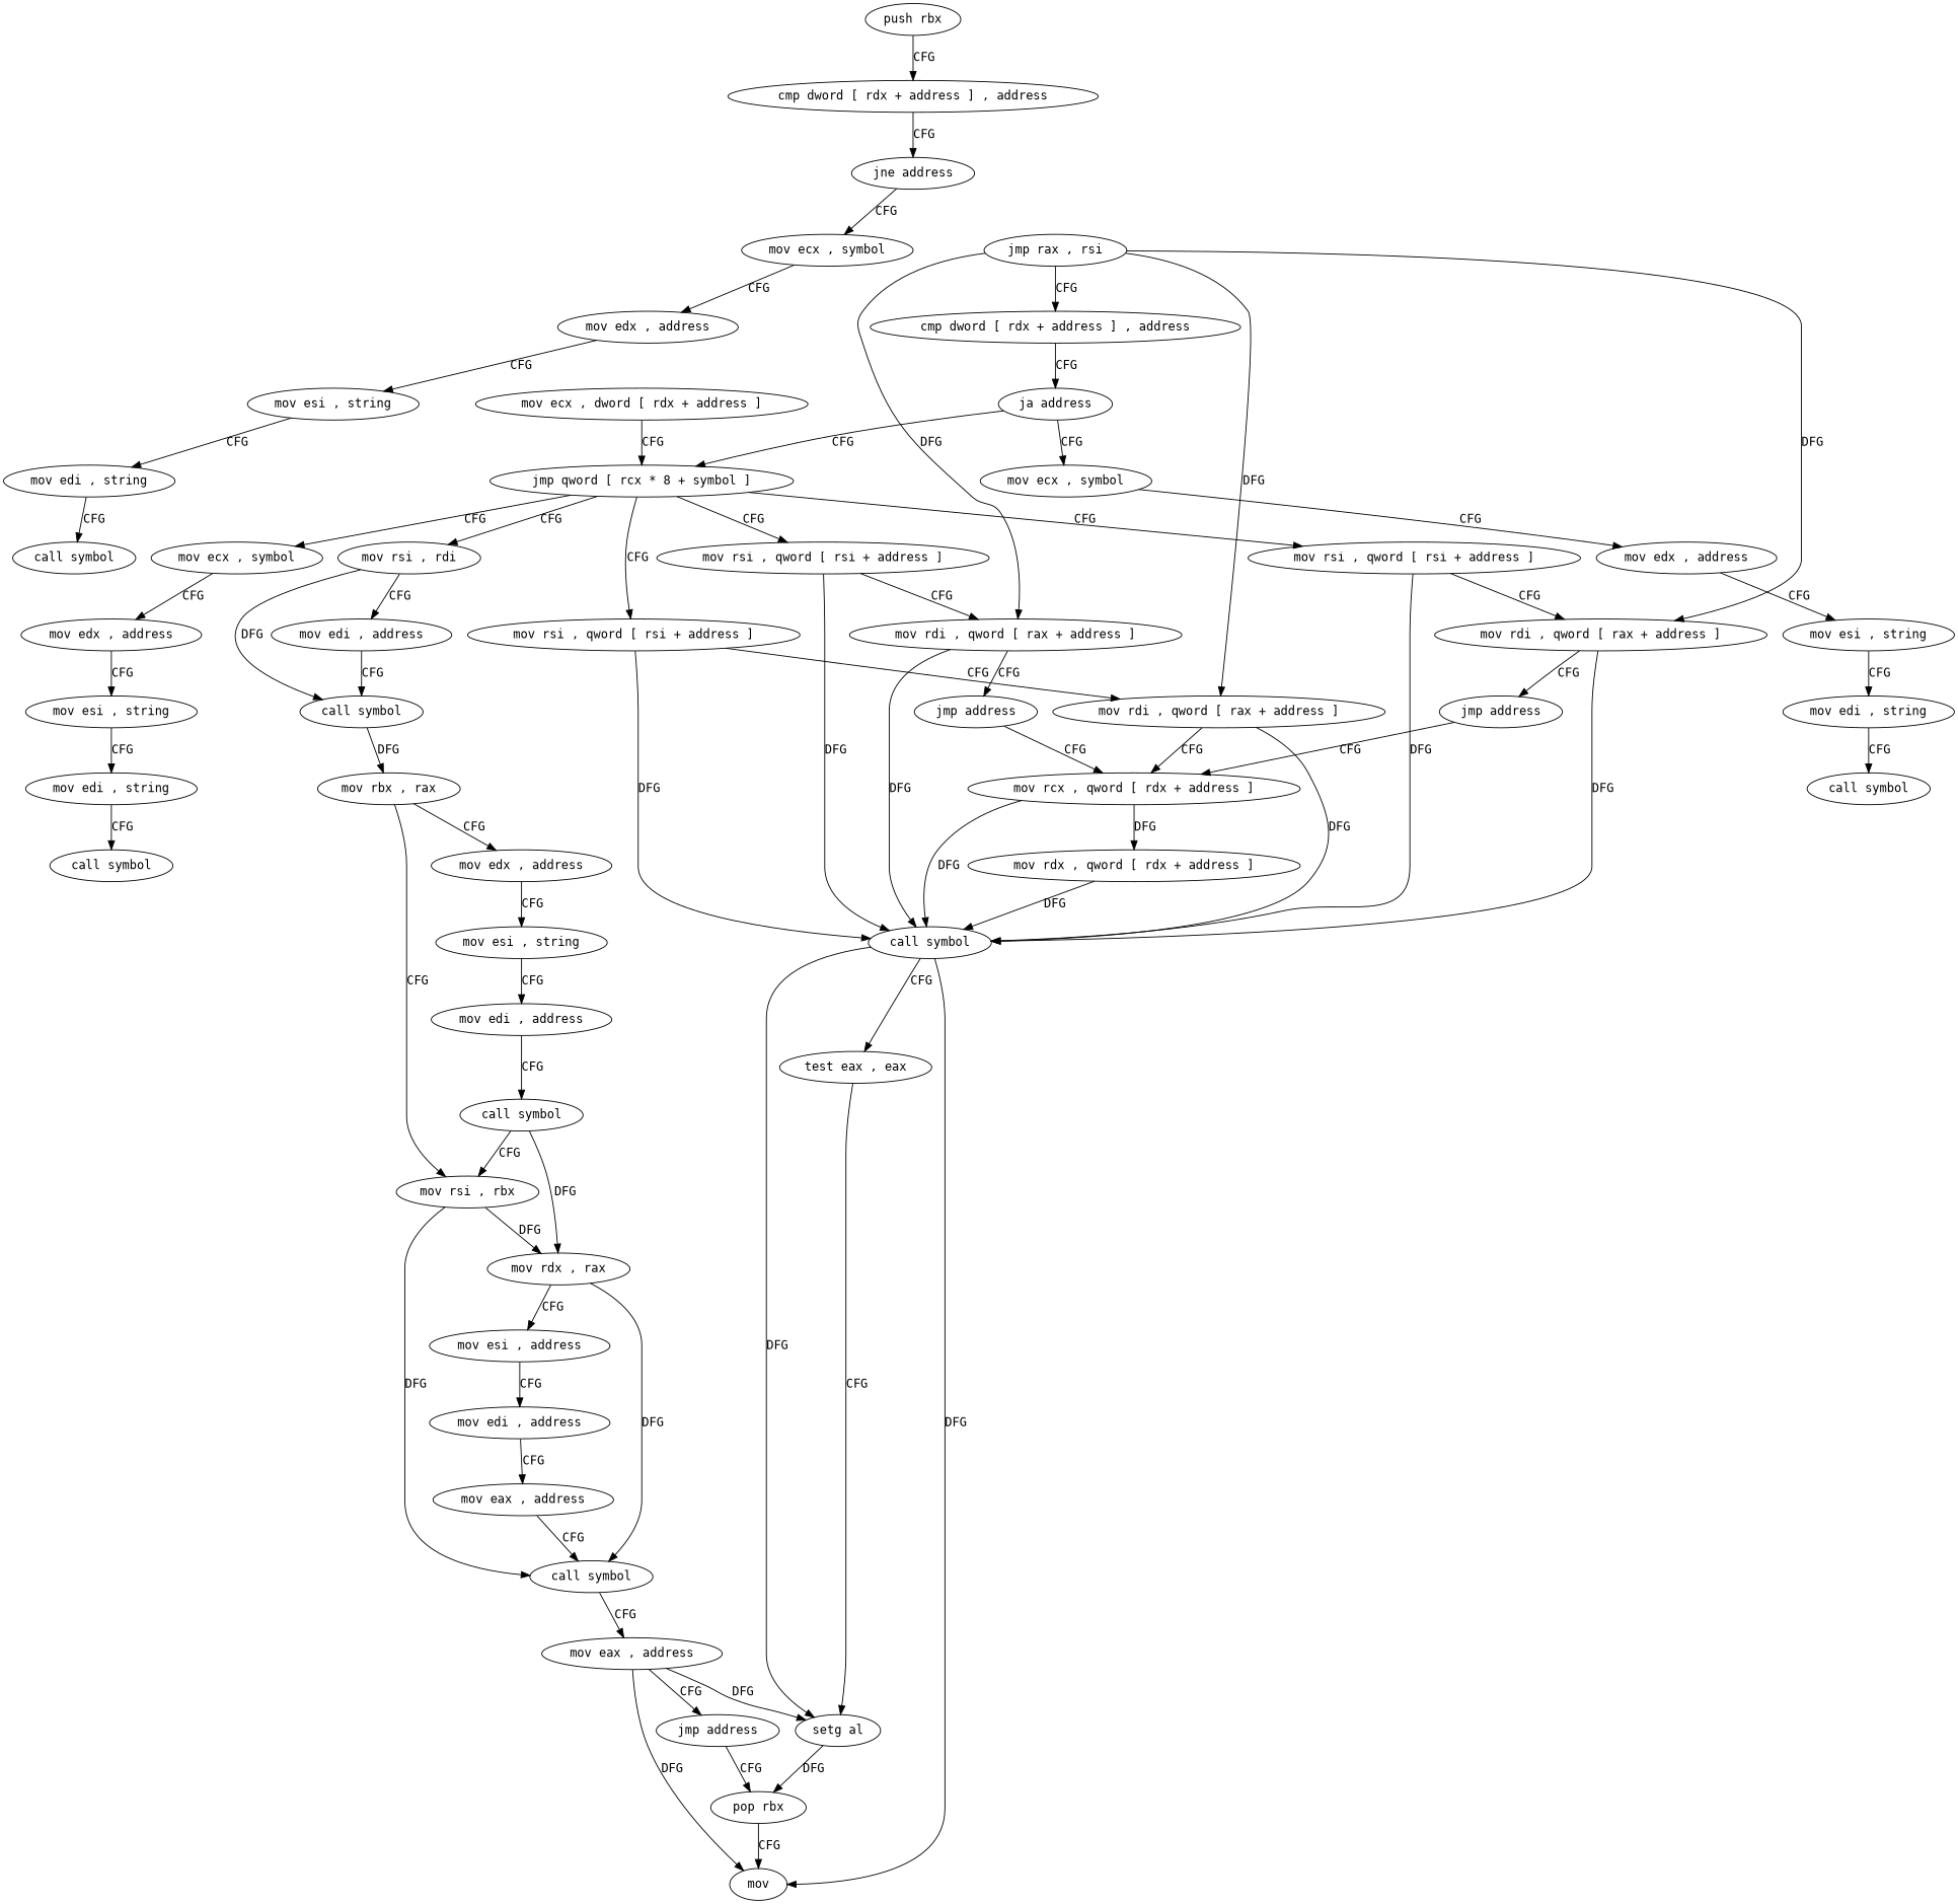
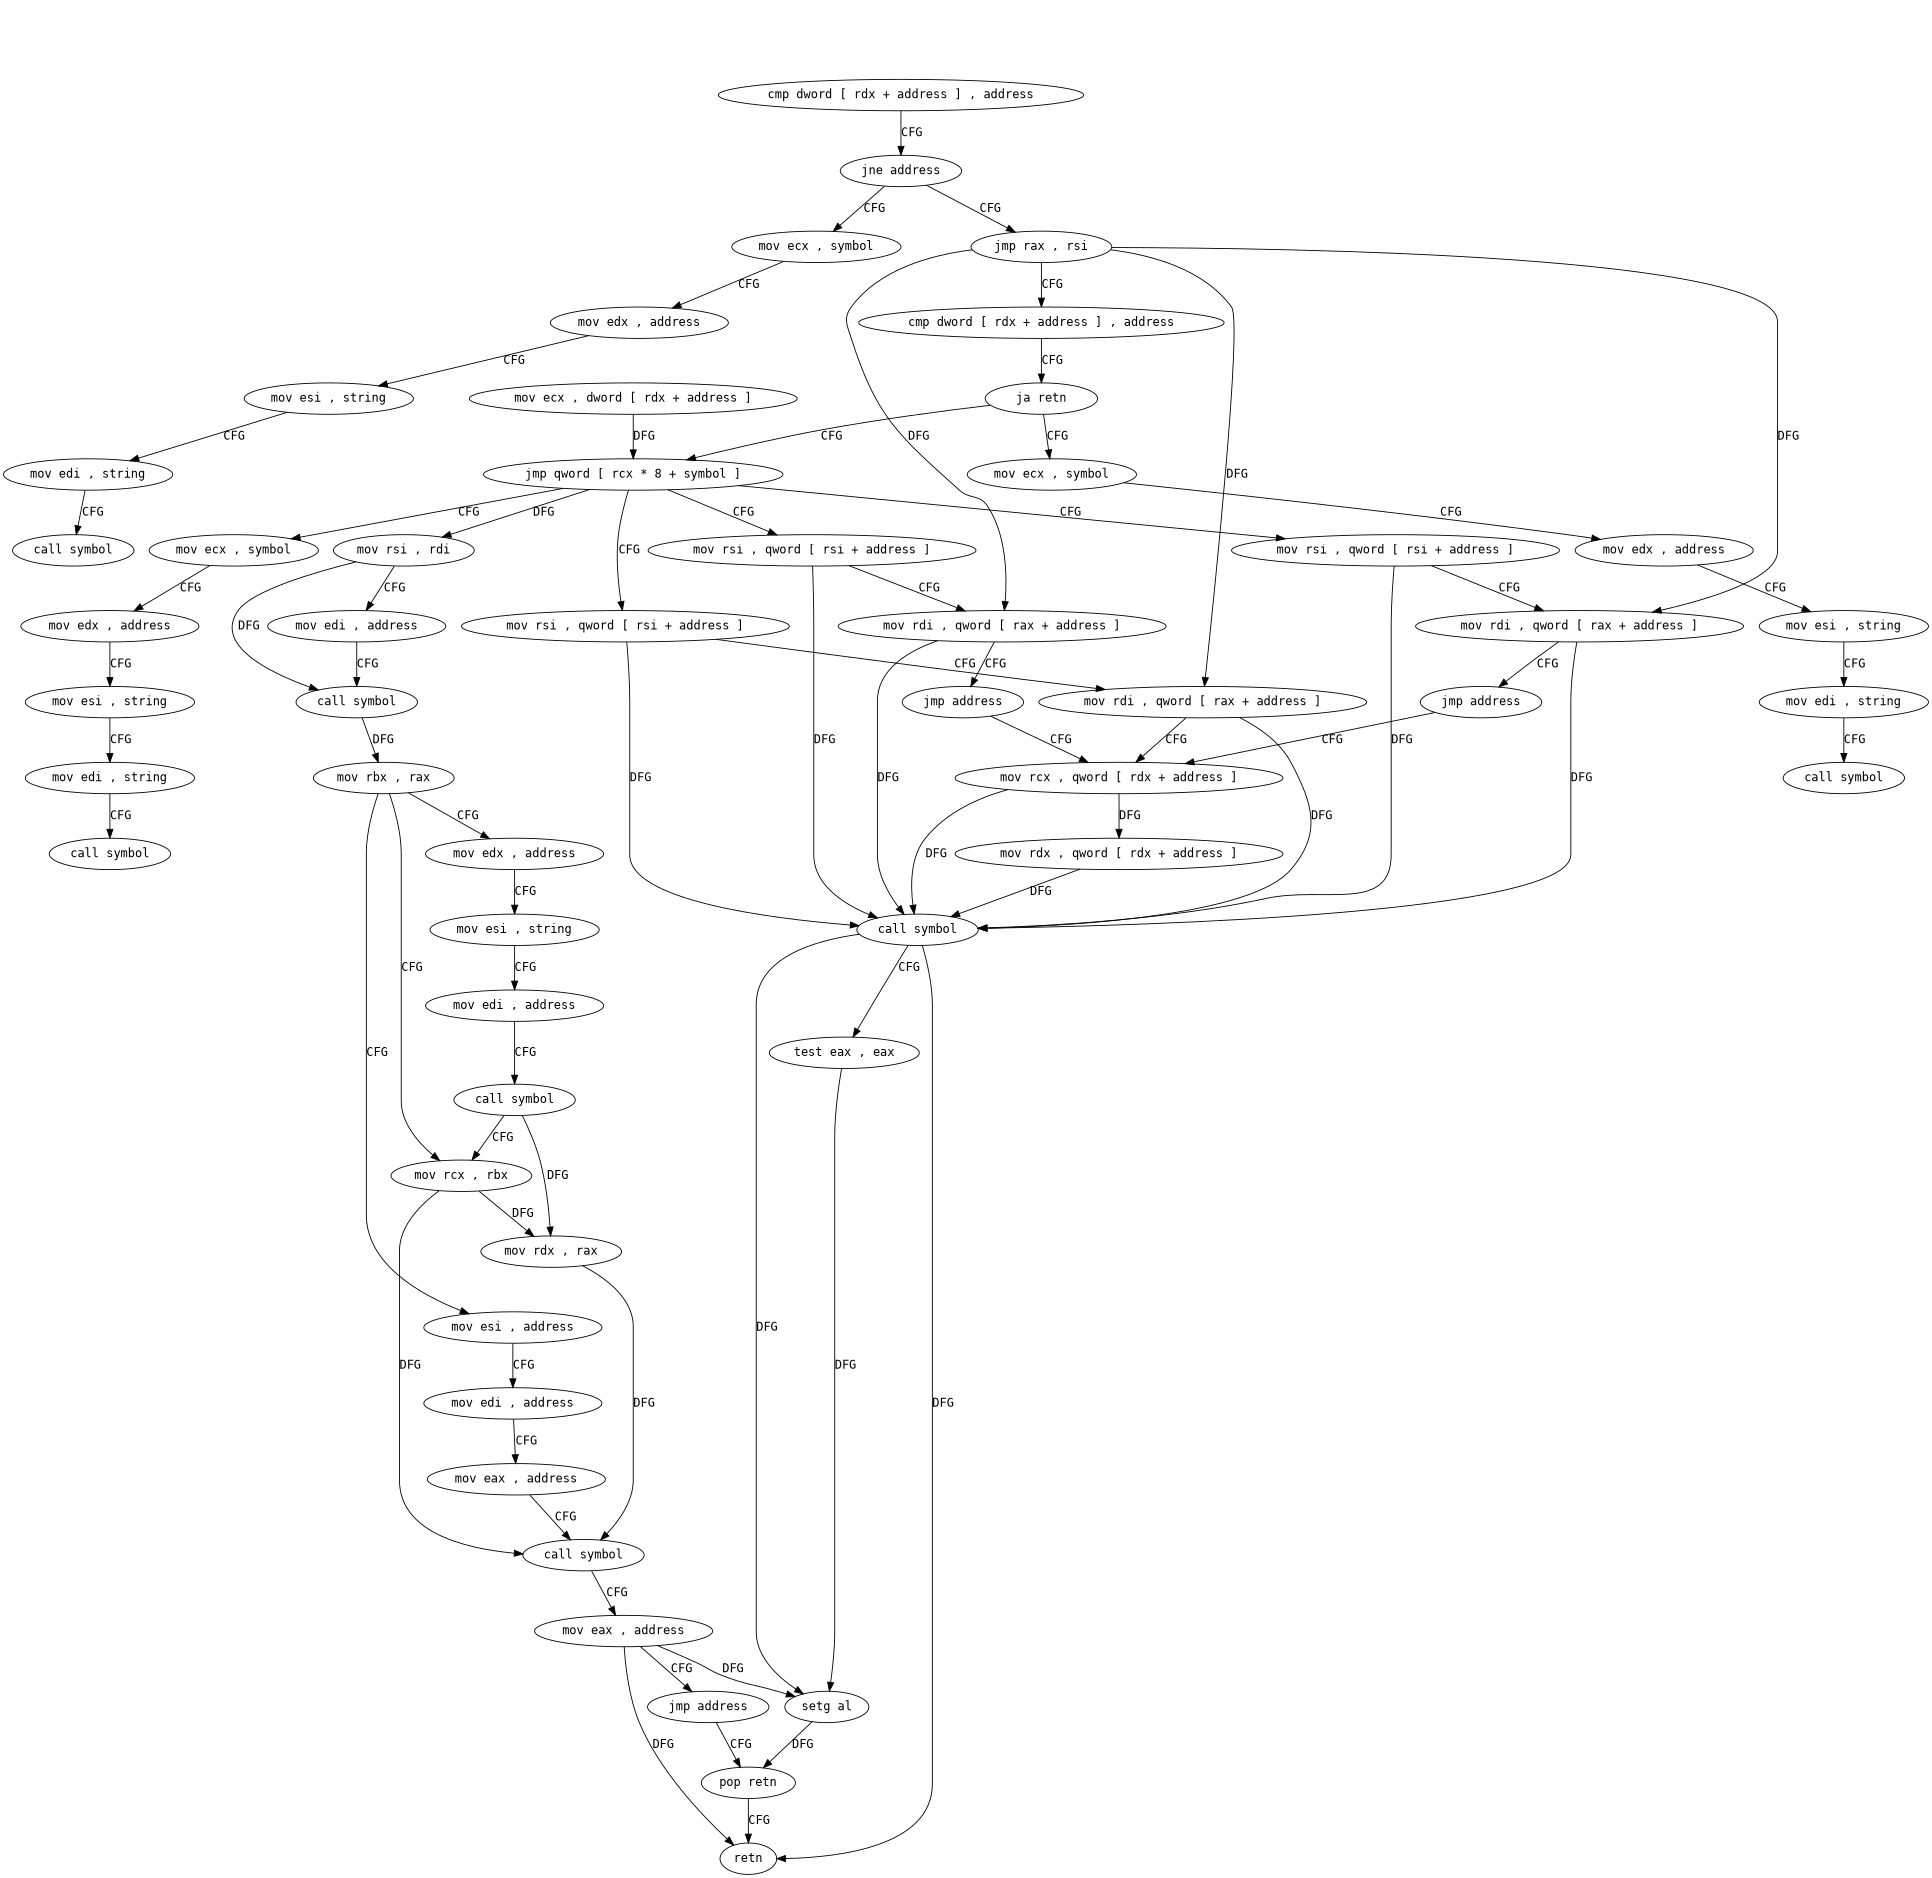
  digraph {
    fontname="DejaVu Sans Mono"
    node [fontname="DejaVu Sans Mono"]
    edge [fontname="DejaVu Sans Mono"]
-   n1 [label="push rbx"]
    n2 [label="cmp dword [ rdx + address ] , address"]
    n3 [label="jne address"]
    n4 [label="mov ecx , symbol"]
    n5 [label="jmp rax , rsi"]
    n6 [label="mov edx , address"]
    n7 [label="cmp dword [ rdx + address ] , address"]
    n8 [label="mov rdi , qword [ rax + address ]"]
    n9 [label="mov rdi , qword [ rax + address ]"]
    n10 [label="mov rdi , qword [ rax + address ]"]
    n11 [label="mov esi , string"]
-   n12 [label="ja address"]
+   n12 [label="ja retn"]
    n13 [label="call symbol"]
    n14 [label="mov rcx , qword [ rdx + address ]"]
    n15 [label="jmp address"]
    n16 [label="jmp address"]
    n17 [label="mov edi , string"]
    n18 [label="call symbol"]
    n19 [label="mov ecx , symbol"]
    n20 [label="jmp qword [ rcx * 8 + symbol ]"]
    n21 [label="mov edx , address"]
    n22 [label="mov ecx , dword [ rdx + address ]"]
    n23 [label="mov esi , string"]
    n24 [label="mov ecx , symbol"]
    n25 [label="mov rsi , qword [ rsi + address ]"]
    n26 [label="mov rsi , rdi"]
    n27 [label="mov rsi , qword [ rsi + address ]"]
    n28 [label="mov rsi , qword [ rsi + address ]"]
    n29 [label="mov edi , string"]
    n30 [label="call symbol"]
    n31 [label="mov edx , address"]
    n32 [label="mov edi , address"]
    n33 [label="call symbol"]
    n34 [label="mov esi , string"]
-   n35 [label=mov]
+   n35 [label=retn]
    n36 [label="setg al"]
    n37 [label="test eax , eax"]
    n38 [label="mov rbx , rax"]
    n39 [label="mov edi , string"]
    n40 [label="call symbol"]
    n41 [label="mov rdx , qword [ rdx + address ]"]
    n42 [label="mov edx , address"]
-   n43 [label="mov rsi , rbx"]
+   n43 [label="mov rcx , rbx"]
    n44 [label="mov esi , string"]
    n45 [label="mov rdx , rax"]
    n46 [label="call symbol"]
    n47 [label="mov edi , address"]
    n48 [label="call symbol"]
    n49 [label="mov esi , address"]
    n50 [label="mov eax , address"]
    n51 [label="mov edi , address"]
    n52 [label="mov eax , address"]
    n53 [label="jmp address"]
-   n54 [label="pop rbx"]
-   n1 -> n2 [label=CFG]
+   n54 [label="pop retn"]
    n2 -> n3 [label=CFG]
    n3 -> n4 [label=CFG]
+   n3 -> n5 [label=CFG]
    n4 -> n6 [label=CFG]
    n5 -> n7 [label=CFG]
    n5 -> n8 [label=DFG]
    n5 -> n9 [label=DFG]
    n5 -> n10 [label=DFG]
    n6 -> n11 [label=CFG]
    n7 -> n12 [label=CFG]
    n8 -> n13 [label=DFG]
    n8 -> n14 [label=CFG]
    n9 -> n13 [label=DFG]
    n9 -> n15 [label=CFG]
    n10 -> n13 [label=DFG]
    n10 -> n16 [label=CFG]
    n11 -> n17 [label=CFG]
    n12 -> n19 [label=CFG]
    n12 -> n20 [label=CFG]
    n13 -> n35 [label=DFG]
    n13 -> n36 [label=DFG]
    n13 -> n37 [label=CFG]
    n14 -> n13 [label=DFG]
    n14 -> n41 [label=DFG]
    n15 -> n14 [label=CFG]
    n16 -> n14 [label=CFG]
    n17 -> n18 [label=CFG]
    n19 -> n21 [label=CFG]
    n20 -> n24 [label=CFG]
    n20 -> n25 [label=CFG]
-   n20 -> n26 [label=CFG]
+   n20 -> n26 [label=DFG]
    n20 -> n27 [label=CFG]
    n20 -> n28 [label=CFG]
    n21 -> n23 [label=CFG]
-   n22 -> n20 [label=CFG]
+   n22 -> n20 [label=DFG]
    n23 -> n29 [label=CFG]
    n24 -> n31 [label=CFG]
    n25 -> n8 [label=CFG]
    n25 -> n13 [label=DFG]
    n26 -> n32 [label=CFG]
    n26 -> n33 [label=DFG]
    n27 -> n9 [label=CFG]
    n27 -> n13 [label=DFG]
    n28 -> n10 [label=CFG]
    n28 -> n13 [label=DFG]
    n29 -> n30 [label=CFG]
    n31 -> n34 [label=CFG]
    n32 -> n33 [label=CFG]
    n33 -> n38 [label=DFG]
    n34 -> n39 [label=CFG]
    n36 -> n54 [label=DFG]
-   n37 -> n36 [label=CFG]
+   n37 -> n36 [label=DFG]
    n38 -> n42 [label=CFG]
    n38 -> n43 [label=CFG]
    n39 -> n40 [label=CFG]
    n41 -> n13 [label=DFG]
    n42 -> n44 [label=CFG]
    n43 -> n45 [label=DFG]
    n43 -> n46 [label=DFG]
    n44 -> n47 [label=CFG]
    n45 -> n46 [label=DFG]
-   n45 -> n49 [label=CFG]
+   n38 -> n49 [label=CFG]
    n46 -> n50 [label=CFG]
    n47 -> n48 [label=CFG]
    n48 -> n43 [label=CFG]
    n48 -> n45 [label=DFG]
    n49 -> n51 [label=CFG]
    n50 -> n35 [label=DFG]
    n50 -> n36 [label=DFG]
    n50 -> n53 [label=CFG]
    n51 -> n52 [label=CFG]
    n52 -> n46 [label=CFG]
    n53 -> n54 [label=CFG]
    n54 -> n35 [label=CFG]
  }
